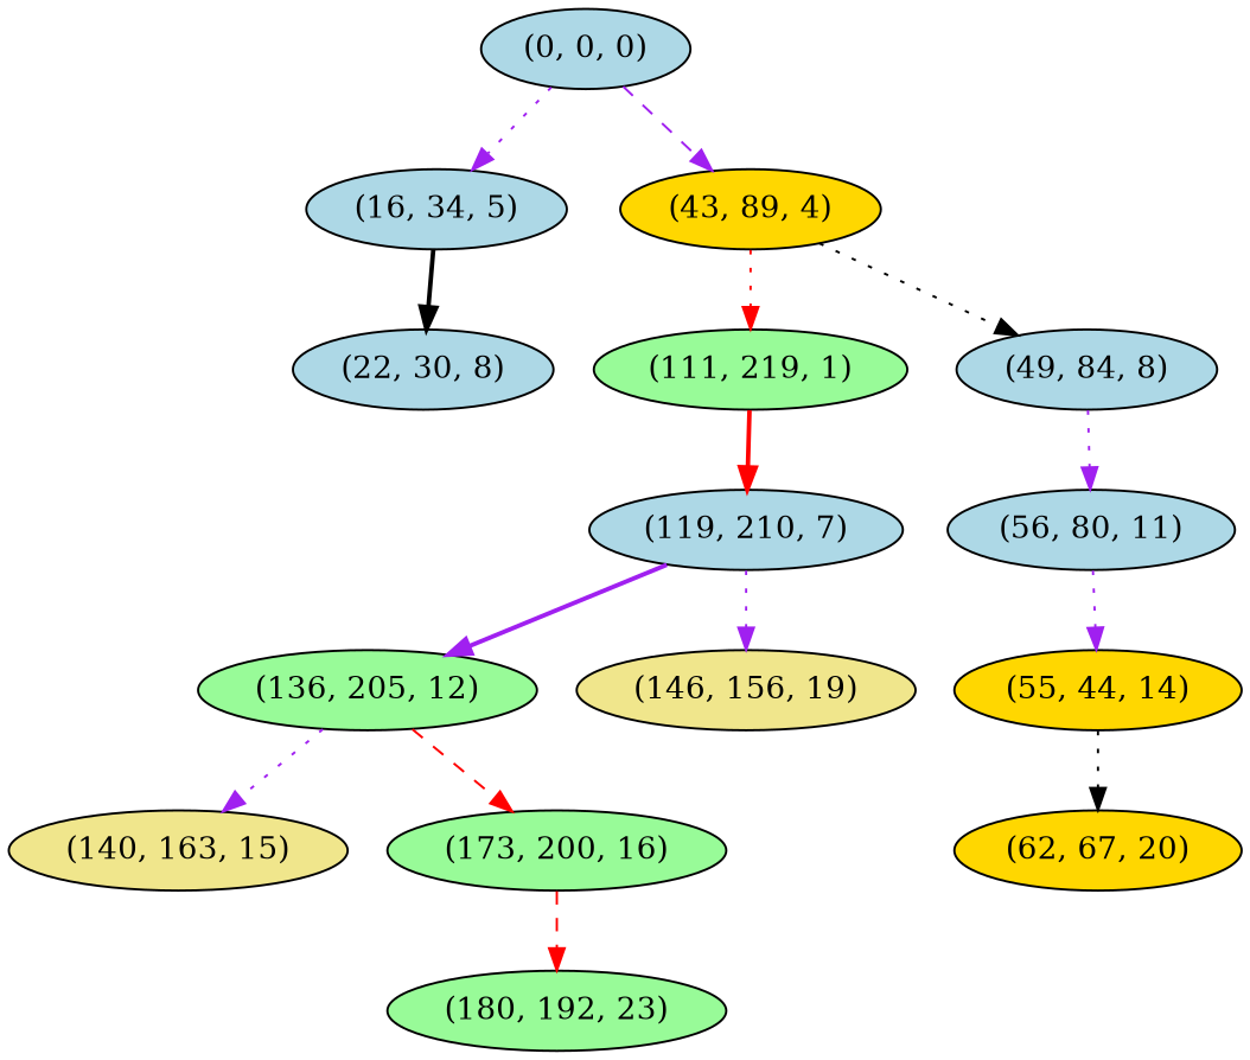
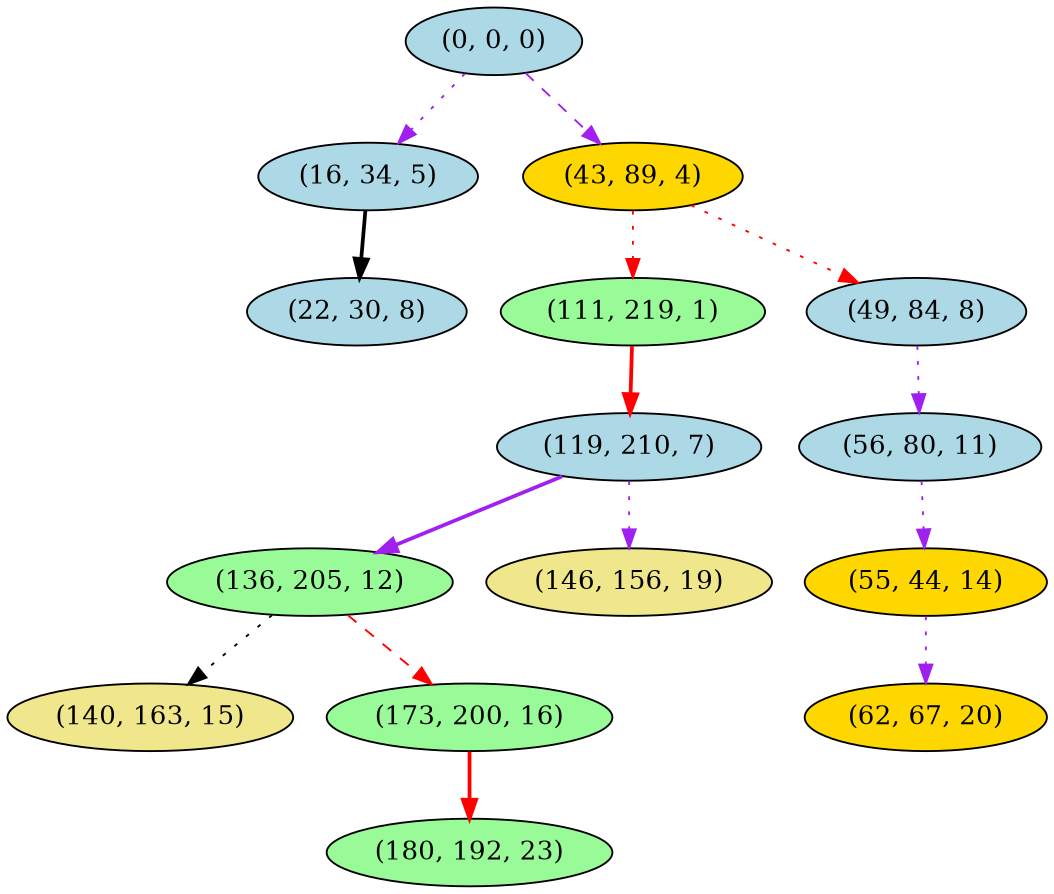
  digraph {
    node [fillcolor=lightblue style=filled]
    edge [color=purple style=dotted]
    "(0, 0, 0)"
    "(16, 34, 5)"
    "(43, 89, 4)" [fillcolor=gold]
    "(22, 30, 8)"
    "(111, 219, 1)" [fillcolor=palegreen]
    "(49, 84, 8)"
    "(119, 210, 7)"
    n8 [label="(56, 80, 11)"]
    n9 [fillcolor=gold label="(55, 44, 14)"]
    "(62, 67, 20)" [fillcolor=gold]
    "(136, 205, 12)" [fillcolor=palegreen]
    "(146, 156, 19)" [fillcolor=khaki]
    "(140, 163, 15)" [fillcolor=khaki]
    "(173, 200, 16)" [fillcolor=palegreen]
    "(180, 192, 23)" [fillcolor=palegreen]
    "(0, 0, 0)" -> "(16, 34, 5)"
    "(0, 0, 0)" -> "(43, 89, 4)" [style=dashed]
    "(16, 34, 5)" -> "(22, 30, 8)" [color=black style=bold]
    "(43, 89, 4)" -> "(111, 219, 1)" [color=red]
-   "(43, 89, 4)" -> "(49, 84, 8)" [color=black]
+   "(43, 89, 4)" -> "(49, 84, 8)" [color=red]
    "(111, 219, 1)" -> "(119, 210, 7)" [color=red style=bold]
    "(49, 84, 8)" -> n8
    "(119, 210, 7)" -> "(136, 205, 12)" [style=bold]
    "(119, 210, 7)" -> "(146, 156, 19)"
    n8 -> n9
-   n9 -> "(62, 67, 20)" [color=black]
-   "(136, 205, 12)" -> "(140, 163, 15)"
+   n9 -> "(62, 67, 20)"
+   "(136, 205, 12)" -> "(140, 163, 15)" [color=black]
    "(136, 205, 12)" -> "(173, 200, 16)" [color=red style=dashed]
-   "(173, 200, 16)" -> "(180, 192, 23)" [color=red style=dashed]
+   "(173, 200, 16)" -> "(180, 192, 23)" [color=red style=bold]
  }
